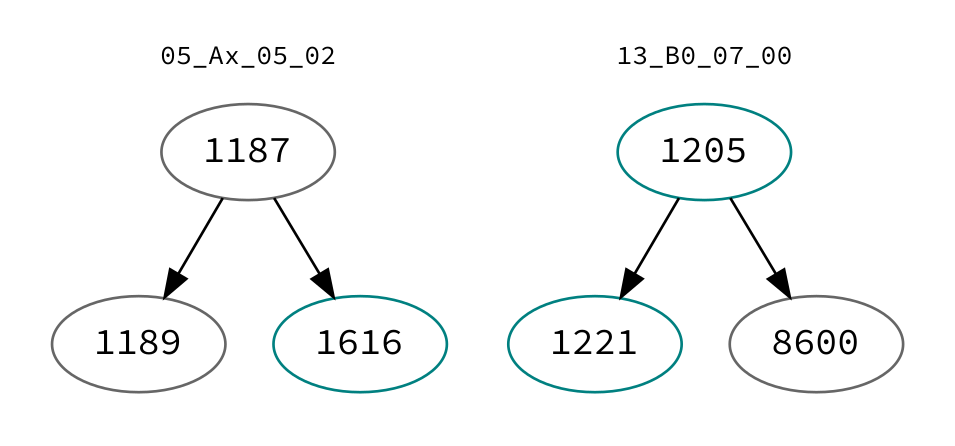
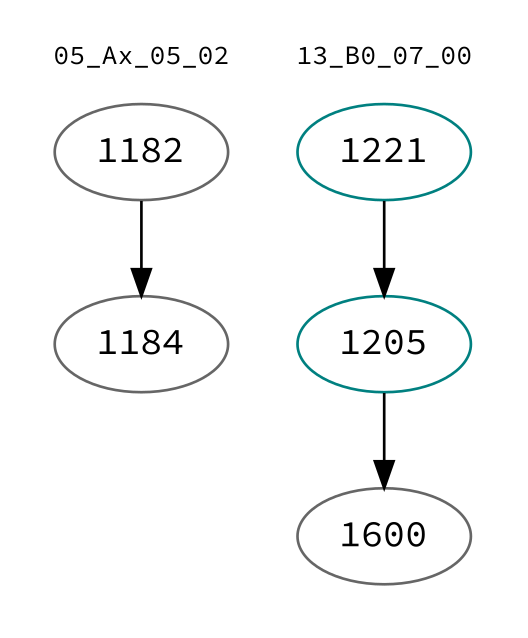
  digraph {
    fontname="Source Code Pro"
    node [color=gray40 fontname="Source Code Pro"]
    edge [color=black fontname="Source Code Pro"]
-   n1 [label=1187]
-   n2 [label=1189]
-   n3 [color=teal label=1616]
+   n1 [label=1182]
+   n2 [label=1184]
    n4 [color=teal label=1205]
    n5 [color=teal label=1221]
-   n6 [label=8600]
+   n6 [label=1600]
    subgraph cluster_1 {
      color=white
      fontsize=10
      label="05_Ax_05_02"
      n1
      n2
-     n3
    }
    subgraph cluster_2 {
      color=white
      fontsize=10
      label="13_B0_07_00"
      n4
      n5
      n6
    }
    n1 -> n2
-   n1 -> n3
-   n4 -> n5
+   n5 -> n4
    n4 -> n6
  }
